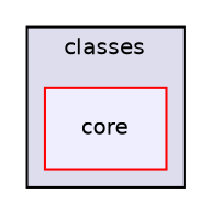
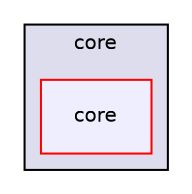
  digraph {
    compound=true
    n1 [fillcolor="#eeeeff" fontname=Helvetica fontsize=10 label=core pencolor=black shape=box style=filled color=red]
    subgraph cluster_1 {
      bgcolor="#ddddee"
      fontname=Helvetica
      fontsize=10
-     label=classes
+     label=core
      pencolor=black
      n1
    }
  }
